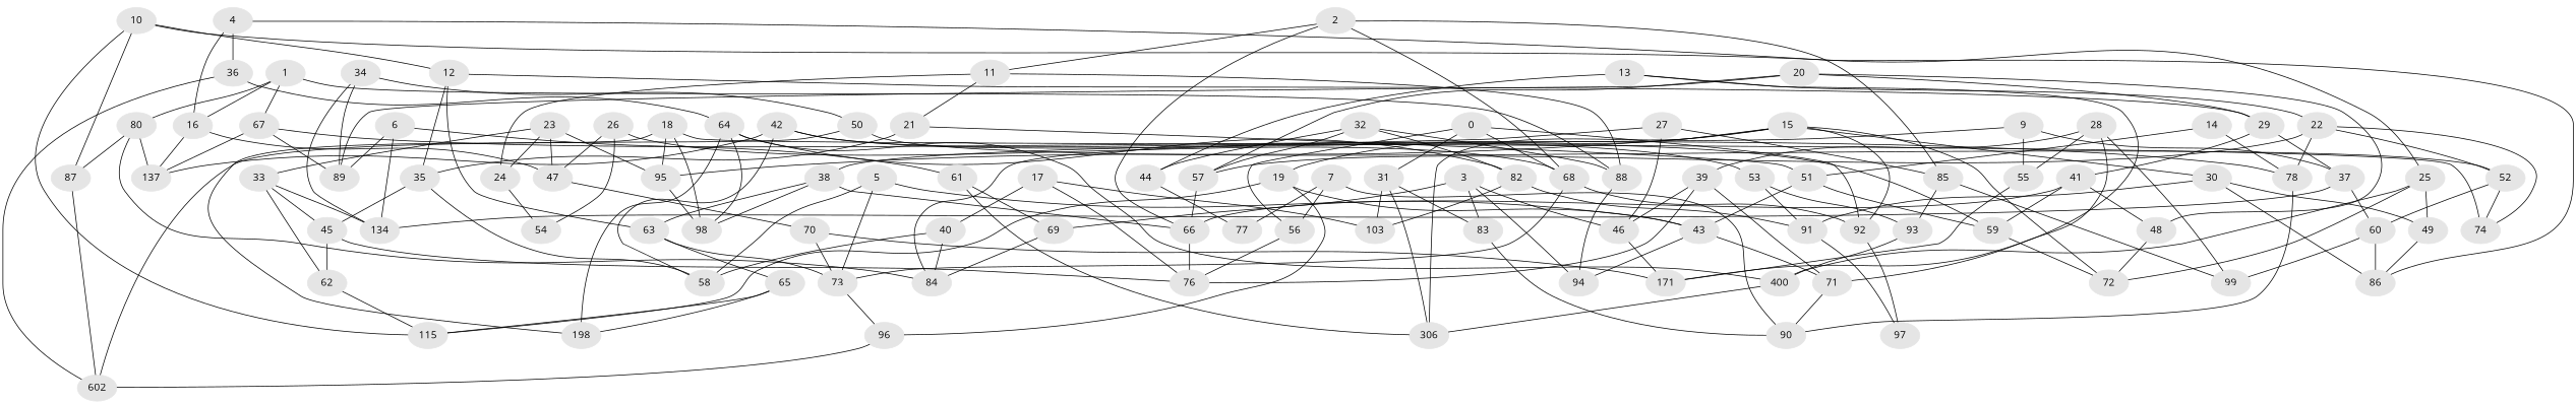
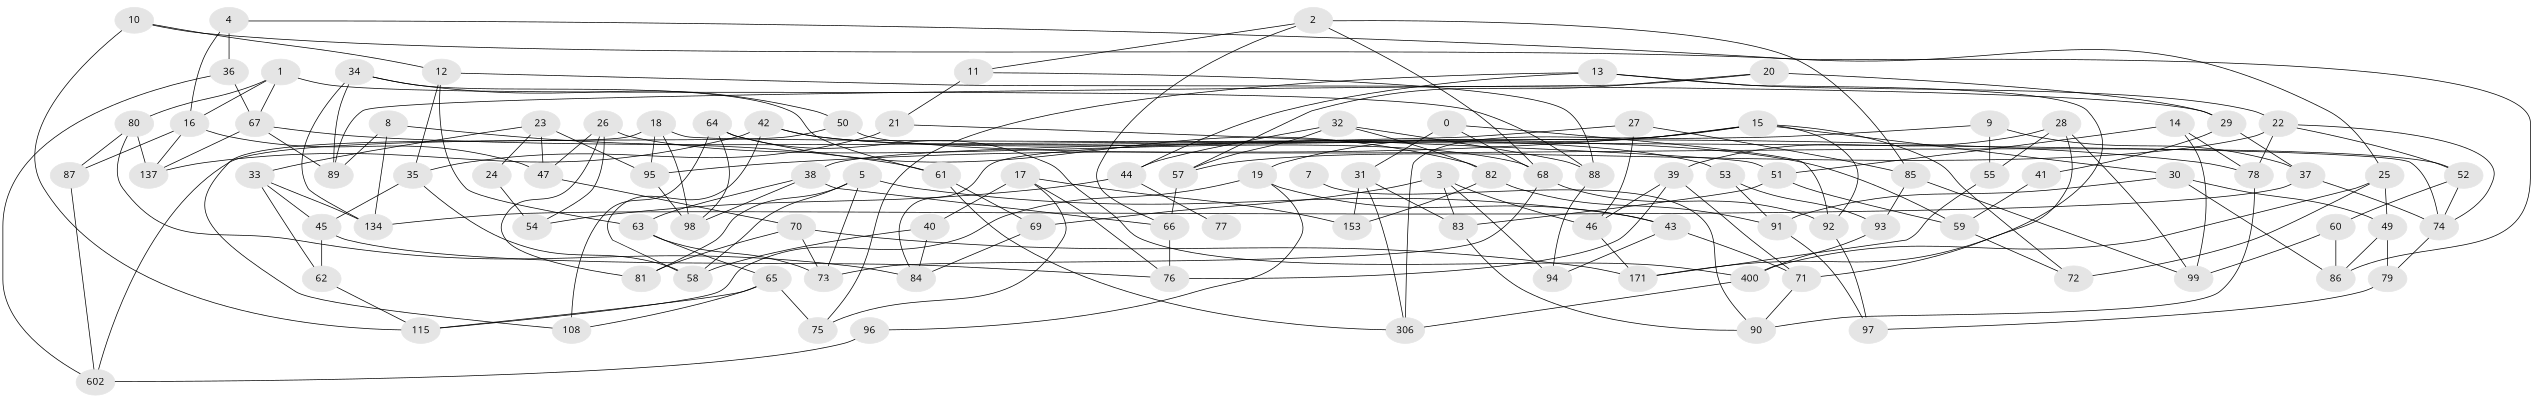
  graph {
    fontname="Open Sans"
    node [color=gray90 fontname="Open Sans" style=filled]
    edge [fontname="Open Sans"]
    1
    16
    67
    80
    88
    47
    n7 [label=137]
    89
    78
    87
    84
    94
    2
    11
    68
    85
    66
    21
    24
    n20 [label=115]
    62
    73
    92
    99
    93
    3
    46
    69
    83
    n30 [label=171]
    90
    4
    25
    36
    49
    72
    n37 [label=400]
    30
    86
    91
    64
    n42 [label=602]
    5
    43
    58
+   81
    71
    96
-   6
+   6 [label=8]
    61
    n51 [label=134]
    n52 [label=306]
    7
-   56
    77
    76
    n57 [label=0]
    31
-   103
+   103 [label=153]
    97
    9
    37
    38
    55
    60
    63
    98
    10
    12
    29
    35
    51
    54
    41
    45
    65
    13
+   75
    22
    44
    74
    57
    52
    14
    59
    15
    19
    95
    70
    17
    40
    18
-   108 [label=198]
+   108
+   79
    20
-   48
    23
    33
    26
    27
    28
    39
    32
    82
    34
    50
    42
    53
    1 -- 16
    1 -- 67
    1 -- 80
    1 -- 88
    16 -- 47
    16 -- n7
    67 -- n7
    67 -- 89
    67 -- 78
    80 -- n7
    80 -- 87
    80 -- 84
    88 -- 94
    47 -- 70
    78 -- 90
    87 -- n42
    2 -- 11
    2 -- 68
    2 -- 85
    2 -- 66
    11 -- 88
    11 -- 21
-   11 -- 24
    68 -- 73
    68 -- 92
    85 -- 99
    85 -- 93
    66 -- 76
    21 -- 35
    21 -- 51
    24 -- 54
    62 -- n20
-   73 -- 96
    92 -- 97
    93 -- n37
    3 -- 94
    3 -- 46
    3 -- 69
    3 -- 83
    46 -- n30
    69 -- 84
    83 -- 90
    4 -- 16
    4 -- 25
    4 -- 36
    25 -- 49
    25 -- 72
    25 -- n37
-   36 -- 64
+   36 -- 67
    36 -- n42
    49 -- 86
+   49 -- 79
    n37 -- n52
    30 -- 49
    30 -- 86
    30 -- 91
    91 -- 97
    64 -- n37
    64 -- 98
    64 -- 108
    64 -- 82
    5 -- 73
    5 -- 43
    5 -- 58
+   5 -- 81
    43 -- 94
    43 -- 71
    71 -- 90
    96 -- n42
    6 -- 89
    6 -- 61
    6 -- n51
    61 -- 69
    61 -- n52
    7 -- 90
-   7 -- 56
-   7 -- 77
-   56 -- 76
    n57 -- 68
    n57 -- 92
-   n57 -- 56
    n57 -- 31
    31 -- 83
    31 -- n52
    31 -- 103
    9 -- 37
    9 -- 38
    9 -- 55
    37 -- n51
-   37 -- 60
+   37 -- 74
    38 -- 66
    38 -- 63
    38 -- 98
    55 -- n30
    60 -- 99
    60 -- 86
    63 -- 73
    63 -- 65
-   10 -- 87
+   16 -- 87
    10 -- n20
    10 -- 86
    10 -- 12
    12 -- 63
    12 -- 29
    12 -- 35
    29 -- 37
    29 -- 41
    35 -- 58
    35 -- 45
-   51 -- 43
+   51 -- 83
    51 -- 59
-   41 -- 66
    41 -- 59
-   41 -- 48
    45 -- 62
    45 -- 76
    65 -- n20
+   65 -- 75
    65 -- 108
    13 -- n30
+   13 -- 75
    13 -- 22
    13 -- 44
    22 -- 78
    22 -- 74
    22 -- 57
    22 -- 52
    44 -- 77
+   44 -- 54
+   74 -- 79
    57 -- 66
    52 -- 60
    52 -- 74
    14 -- 78
+   14 -- 99
    14 -- 51
    59 -- 72
    15 -- 92
    15 -- 72
    15 -- 30
    15 -- n52
    15 -- 19
    15 -- 95
    19 -- n20
    19 -- 43
    19 -- 96
    95 -- 98
    70 -- 73
    70 -- n30
+   70 -- 81
    17 -- 76
    17 -- 103
+   17 -- 75
    17 -- 40
    40 -- 84
    40 -- 58
    18 -- 98
    18 -- 74
    18 -- 95
    18 -- 108
+   79 -- 97
    20 -- 89
    20 -- 29
    20 -- 57
-   20 -- 48
-   48 -- 72
    23 -- 47
    23 -- 24
    23 -- 95
    23 -- 33
    33 -- 62
    33 -- n51
    33 -- 45
    26 -- 47
    26 -- 68
+   26 -- 81
    26 -- 54
    27 -- 84
    27 -- 85
    27 -- 46
    28 -- 99
    28 -- 71
    28 -- 55
    28 -- 39
    39 -- 46
    39 -- 71
    39 -- 76
    32 -- 88
    32 -- 44
    32 -- 57
    32 -- 82
    82 -- 91
    82 -- 103
    34 -- 89
+   34 -- 61
    34 -- n51
    34 -- 50
    50 -- n42
    50 -- 52
    42 -- n7
    42 -- 58
    42 -- 59
    42 -- 53
    53 -- 93
    53 -- 91
  }
